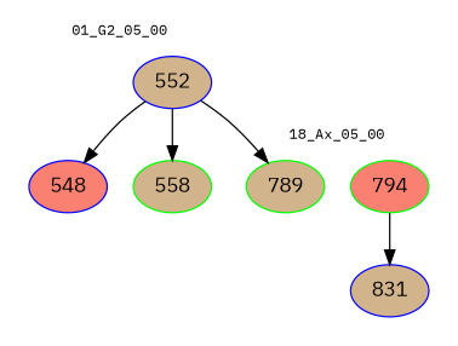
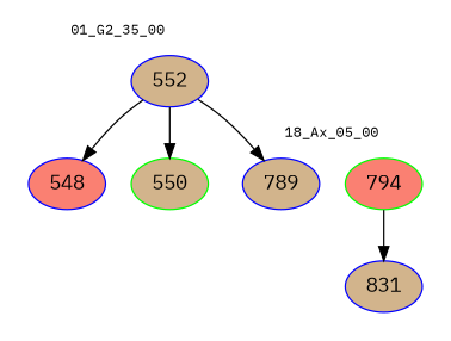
  digraph {
    fontname="IBM Plex Mono"
    node [color=green fillcolor=tan fontname="IBM Plex Mono" style=filled]
    edge [color=black fontname="IBM Plex Mono"]
    n1 [fillcolor=salmon label=794]
-   n2 [label=789]
+   n2 [color=blue label=789]
    n3 [color=blue label=831]
    n4 [color=blue label=552]
    n5 [color=blue fillcolor=salmon label=548]
-   n6 [label=558]
+   n6 [label=550]
    subgraph cluster_1 {
      color=white
      fontsize=10
      label="18_Ax_05_00"
      n1
      n2
      n3
    }
    subgraph cluster_2 {
      color=white
      fontsize=10
-     label="01_G2_05_00"
+     label="01_G2_35_00"
      n4
      n5
      n6
    }
    n1 -> n3
    n4 -> n2
    n4 -> n5
    n4 -> n6
  }
